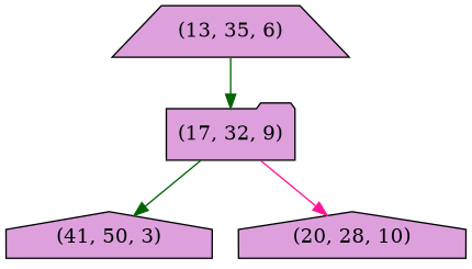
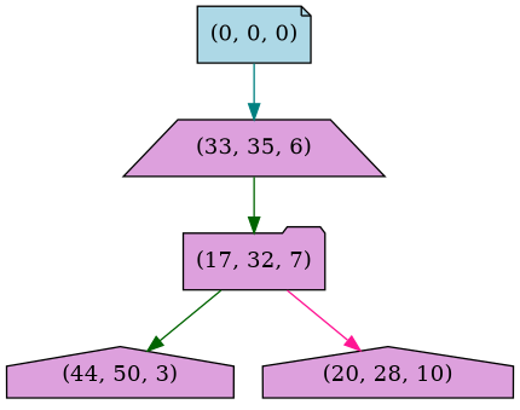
  digraph {
    node [fillcolor=plum shape=house style=filled]
    edge [color=darkgreen]
-   "(13, 35, 6)" [shape=trapezium]
-   "(17, 32, 7)" [shape=folder label="(17, 32, 9)"]
-   "(44, 50, 3)" [label="(41, 50, 3)"]
+   "(0, 0, 0)" [fillcolor=lightblue shape=note]
+   "(13, 35, 6)" [shape=trapezium label="(33, 35, 6)"]
+   "(17, 32, 7)" [shape=folder]
+   "(44, 50, 3)"
    n5 [label="(20, 28, 10)"]
+   "(0, 0, 0)" -> "(13, 35, 6)" [color=teal]
    "(13, 35, 6)" -> "(17, 32, 7)"
    "(17, 32, 7)" -> "(44, 50, 3)"
    "(17, 32, 7)" -> n5 [color=deeppink]
  }
